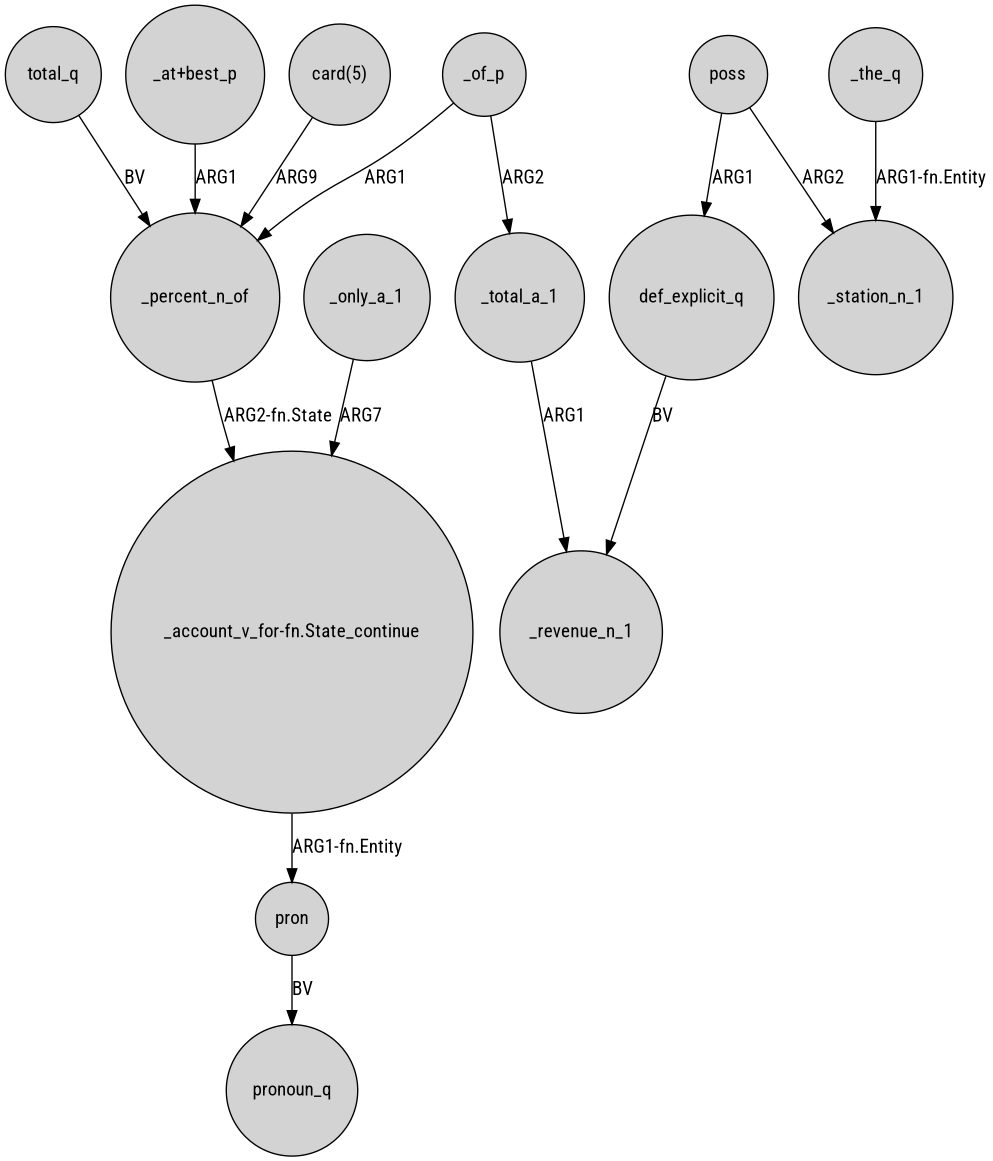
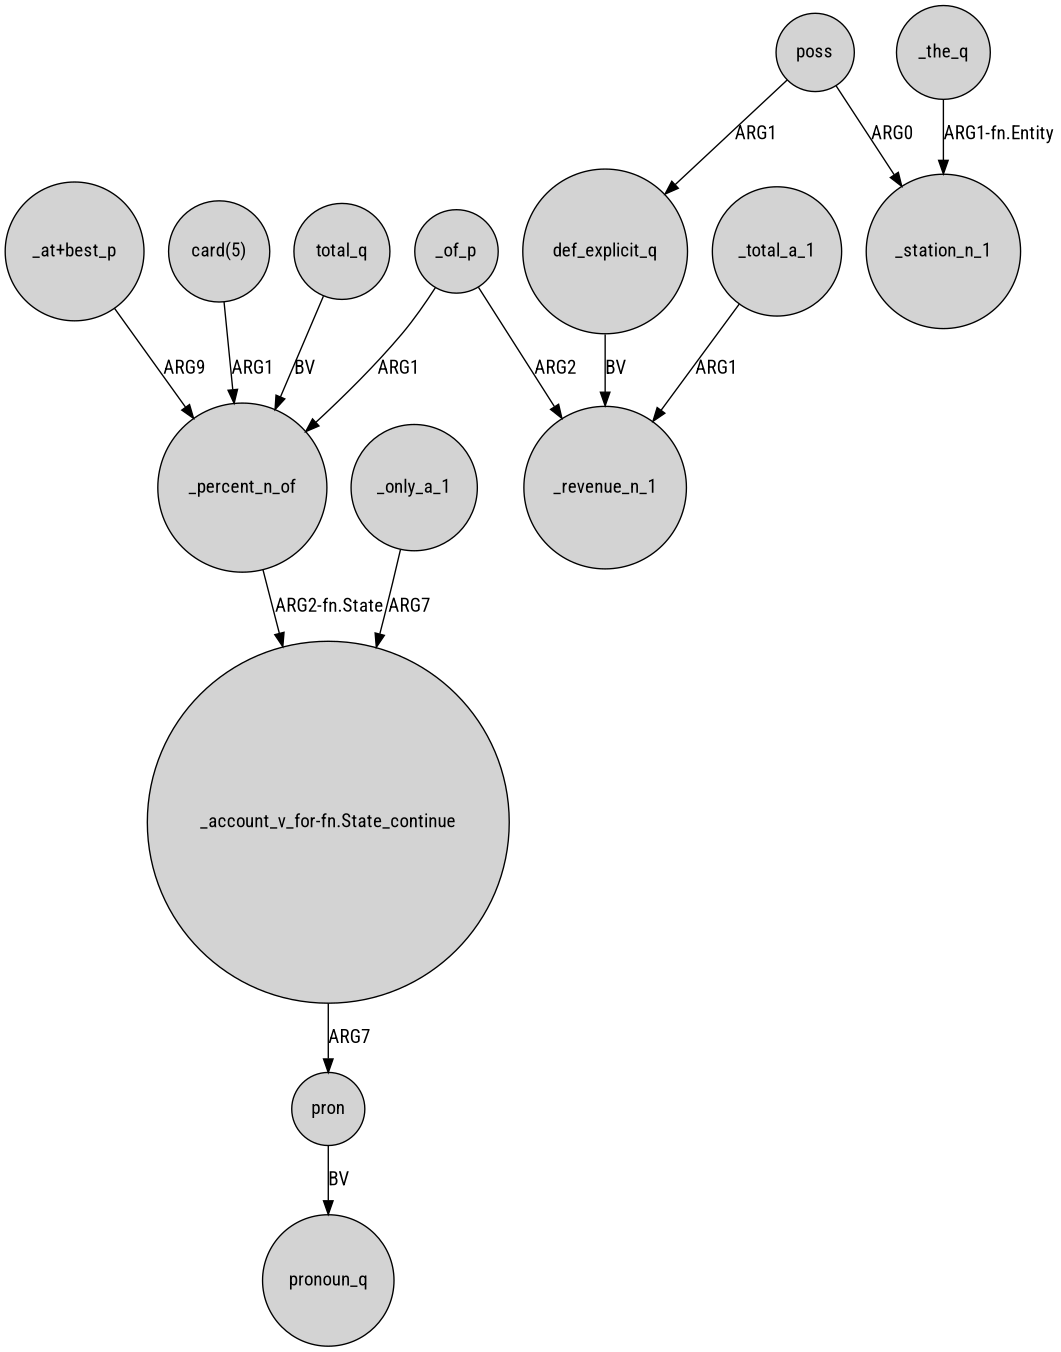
  digraph {
    fontname="Roboto Condensed"
    node [fontname="Roboto Condensed" shape=circle style=filled]
    edge [fontname="Roboto Condensed"]
    "_at+best_p"
    _percent_n_of
    "_account_v_for-fn.State_continue"
    _only_a_1
    pron
    pronoun_q
    poss
    _station_n_1
    def_explicit_q
    n10 [label=total_q]
    _the_q
    _of_p
    _revenue_n_1
    "card(5)"
    _total_a_1
-   "_at+best_p" -> _percent_n_of [label=ARG1]
+   "_at+best_p" -> _percent_n_of [label=ARG9]
    _percent_n_of -> "_account_v_for-fn.State_continue" [label="ARG2-fn.State"]
-   "_account_v_for-fn.State_continue" -> pron [label="ARG1-fn.Entity"]
+   "_account_v_for-fn.State_continue" -> pron [label=ARG7]
    _only_a_1 -> "_account_v_for-fn.State_continue" [label=ARG7]
    pron -> pronoun_q [label=BV]
-   poss -> _station_n_1 [label=ARG2]
+   poss -> _station_n_1 [label=ARG0]
    poss -> def_explicit_q [label=ARG1]
    def_explicit_q -> _revenue_n_1 [label=BV]
    n10 -> _percent_n_of [label=BV]
    _the_q -> _station_n_1 [label="ARG1-fn.Entity"]
    _of_p -> _percent_n_of [label=ARG1]
-   _of_p -> _total_a_1 [label=ARG2]
-   "card(5)" -> _percent_n_of [label=ARG9]
+   _of_p -> _revenue_n_1 [label=ARG2]
+   "card(5)" -> _percent_n_of [label=ARG1]
    _total_a_1 -> _revenue_n_1 [label=ARG1]
  }
